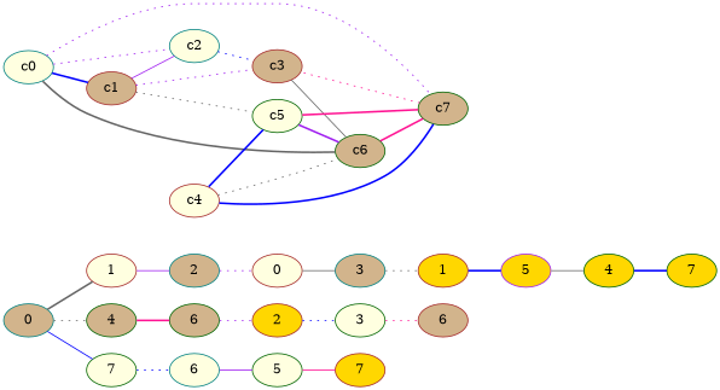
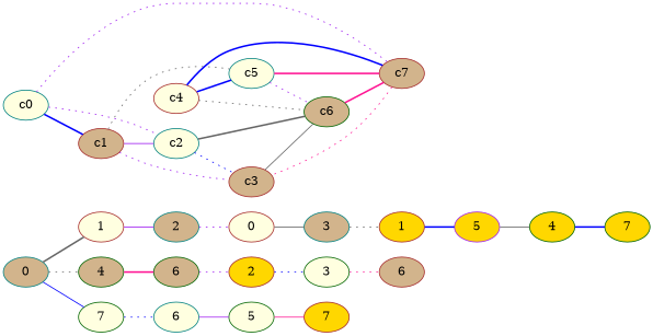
  graph {
    rankdir=LR
    node [color=brown fillcolor=tan style=filled]
    edge [color=gray40 style=dotted]
    n1 [color=teal label=0]
    n2 [fillcolor=lightyellow label=1]
    n3 [color=darkgreen label=4]
    n4 [color=darkgreen fillcolor=lightyellow label=7]
    n5 [color=teal label=2]
    n6 [color=darkgreen label=6]
    n7 [color=teal fillcolor=lightyellow label=6]
    n8 [fillcolor=lightyellow label=0]
    n9 [color=teal label=3]
    n10 [fillcolor=gold label=1]
    n11 [color=purple fillcolor=gold label=5]
    n12 [color=darkgreen fillcolor=gold label=4]
    n13 [color=darkgreen fillcolor=gold label=7]
    n14 [fillcolor=gold label=2]
    n15 [color=darkgreen fillcolor=lightyellow label=3]
    n16 [label=6]
    n17 [color=darkgreen fillcolor=lightyellow label=5]
    n18 [fillcolor=gold label=7]
    c0 [color=teal fillcolor=lightyellow]
    c1
    c2 [color=teal fillcolor=lightyellow]
-   c7 [color=darkgreen]
+   c7
    c3
-   c5 [color=darkgreen fillcolor=lightyellow]
+   c5 [color=teal fillcolor=lightyellow]
    c6 [color=darkgreen]
    c4 [fillcolor=lightyellow]
    n1 -- n2 [style=bold]
    n1 -- n3
    n1 -- n4 [color=blue style=solid]
    n2 -- n5 [color=purple style=solid]
    n3 -- n6 [color=deeppink style=bold]
    n4 -- n7 [color=blue]
    n5 -- n8 [color=purple]
    n6 -- n14 [color=purple]
    n7 -- n17 [color=purple style=solid]
    n8 -- n9 [style=solid]
    n9 -- n10
    n10 -- n11 [color=blue style=bold]
    n11 -- n12 [style=solid]
    n12 -- n13 [color=blue style=bold]
    n14 -- n15 [color=blue]
    n15 -- n16 [color=deeppink]
    n17 -- n18 [color=deeppink style=solid]
    c0 -- c1 [color=blue style=bold]
    c0 -- c2 [color=purple]
    c0 -- c7 [color=purple]
    c1 -- c2 [color=purple style=solid]
    c1 -- c3 [color=purple]
    c1 -- c5
    c2 -- c3 [color=blue]
-   c0 -- c6 [style=bold]
+   c2 -- c6 [style=bold]
    c7 -- c3 [color=deeppink]
    c3 -- c6 [style=solid]
    c5 -- c7 [color=deeppink style=bold]
-   c5 -- c6 [color=purple style=bold]
+   c5 -- c6 [color=purple]
    c6 -- c7 [color=deeppink style=bold]
    c4 -- c7 [color=blue style=bold]
    c4 -- c5 [color=blue style=bold]
    c4 -- c6
  }
